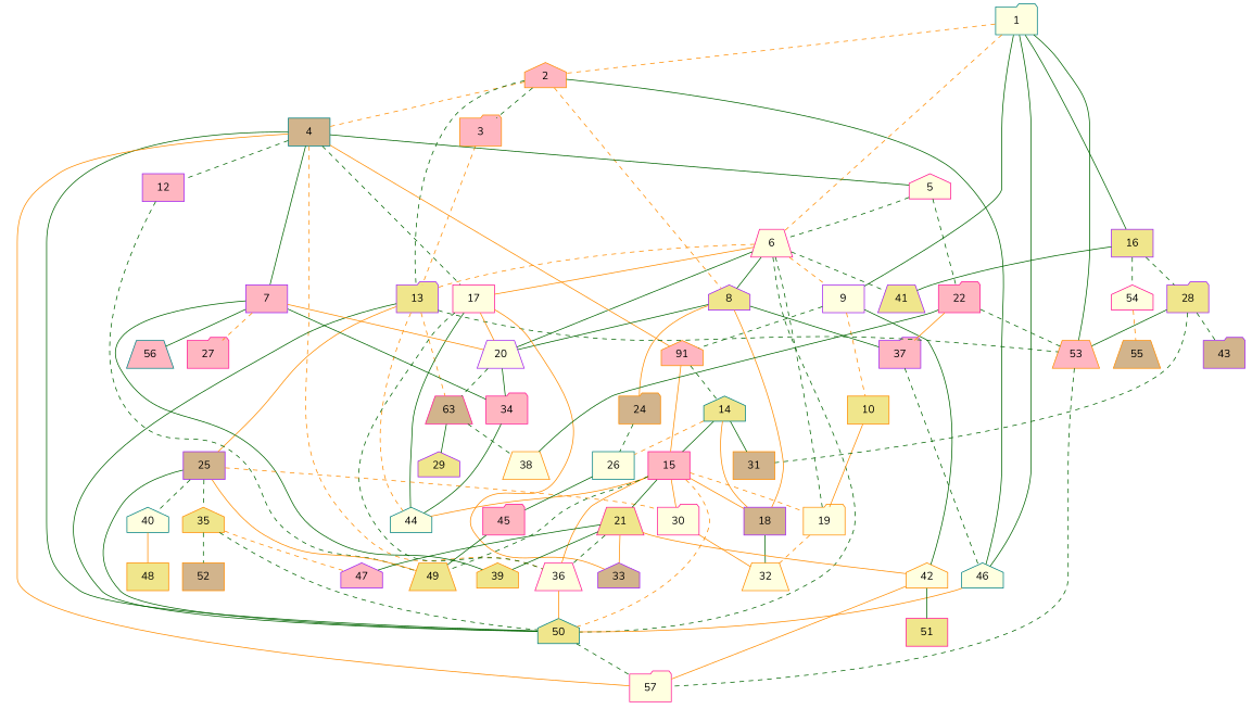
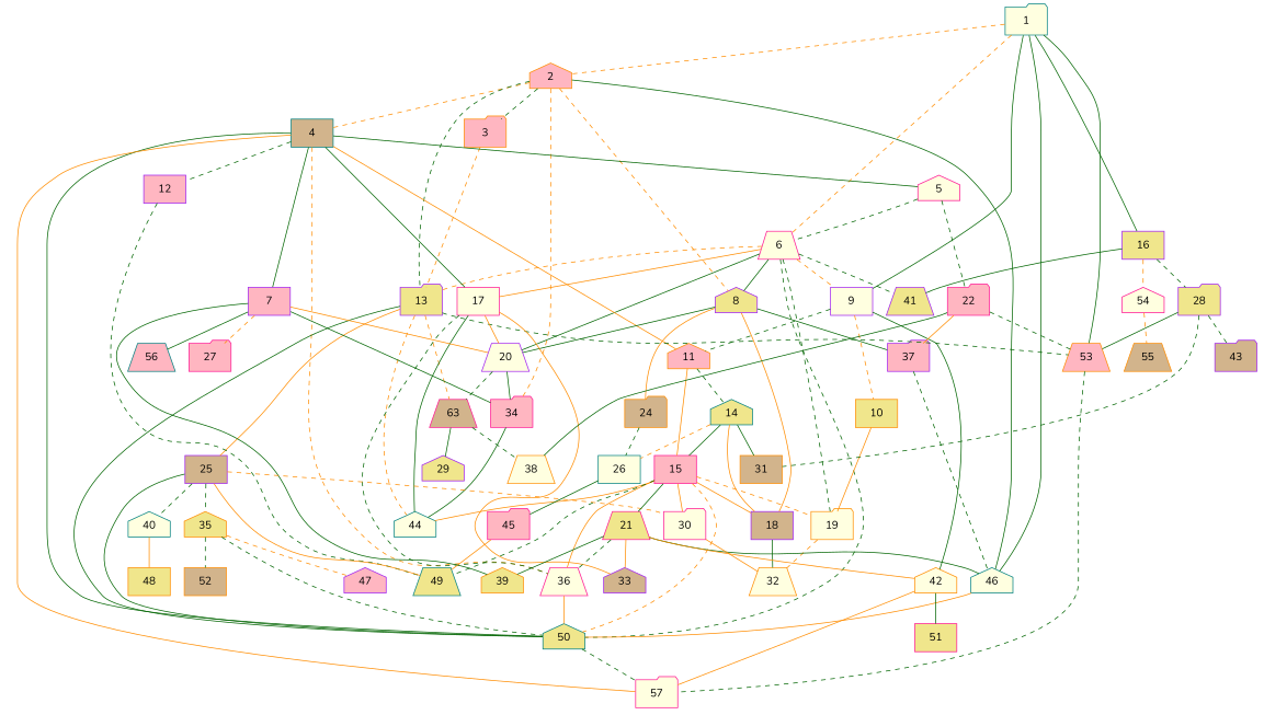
  graph {
    fontname=Nunito
    node [color=darkorange fillcolor=lightyellow fontname=Nunito shape=house style=filled]
    edge [color=darkgreen fontname=Nunito style=solid weight=1.0]
    1 [color=teal shape=folder]
    2 [fillcolor=lightpink]
    6 [color=deeppink shape=trapezium]
    9 [color=purple shape=box]
    16 [color=purple fillcolor=khaki shape=box]
    46 [color=teal]
    53 [fillcolor=lightpink shape=trapezium]
    3 [fillcolor=lightpink shape=folder]
    4 [color=teal fillcolor=tan shape=box]
    8 [color=purple fillcolor=khaki]
    13 [color=purple fillcolor=khaki shape=folder]
    34 [color=deeppink fillcolor=lightpink shape=folder]
    17 [color=deeppink shape=box]
    50 [color=teal fillcolor=khaki]
    19 [shape=folder]
    20 [color=purple shape=trapezium]
    41 [color=purple fillcolor=khaki shape=trapezium]
-   11 [fillcolor=lightpink label=91]
+   11 [fillcolor=lightpink]
    10 [fillcolor=khaki shape=box]
    42
    28 [color=purple fillcolor=khaki shape=folder]
    54 [color=deeppink]
    57 [color=deeppink shape=folder]
    5 [color=deeppink]
    7 [color=purple fillcolor=lightpink shape=box]
    12 [color=purple fillcolor=lightpink shape=box]
    36 [color=deeppink shape=trapezium]
    18 [color=purple fillcolor=tan shape=box]
    24 [fillcolor=tan shape=folder]
    37 [color=purple fillcolor=lightpink shape=folder]
    n31 [color=deeppink fillcolor=tan label=63 shape=trapezium]
    25 [color=purple fillcolor=tan shape=box]
    44 [color=teal]
    22 [color=deeppink fillcolor=lightpink shape=folder]
    27 [color=deeppink fillcolor=lightpink shape=folder]
    39 [fillcolor=khaki]
    56 [color=teal fillcolor=lightpink shape=trapezium]
    14 [color=teal fillcolor=khaki]
    15 [color=deeppink fillcolor=lightpink shape=box]
-   49 [fillcolor=khaki shape=trapezium]
+   49 [color=teal fillcolor=khaki shape=trapezium]
    33 [color=purple fillcolor=tan]
    38 [shape=trapezium]
    32 [shape=trapezium]
    26 [color=teal shape=box]
    51 [color=deeppink fillcolor=khaki shape=box]
    31 [fillcolor=tan shape=box]
    21 [color=deeppink fillcolor=khaki shape=trapezium]
    30 [color=deeppink shape=folder]
    29 [color=purple fillcolor=khaki]
    35 [fillcolor=khaki]
    40 [color=teal]
    45 [color=deeppink fillcolor=lightpink shape=folder]
    43 [color=purple fillcolor=tan shape=folder]
    55 [fillcolor=tan shape=trapezium]
    47 [color=purple fillcolor=lightpink]
    52 [fillcolor=tan shape=box]
    48 [fillcolor=khaki shape=box]
    1 -- 2 [color=darkorange style=dashed]
    1 -- 6 [color=darkorange style=dashed]
    1 -- 9
    1 -- 16
    1 -- 46
    1 -- 53
    2 -- 46
    2 -- 3 [style=dashed]
    2 -- 4 [color=darkorange style=dashed]
    2 -- 8 [color=darkorange style=dashed]
    2 -- 13 [style=dashed]
+   2 -- 34 [color=darkorange style=dashed]
    6 -- 9 [color=darkorange style=dashed]
    6 -- 8
    6 -- 13 [color=darkorange style=dashed]
    6 -- 17 [color=darkorange weight=2.0]
    6 -- 50 [style=dashed]
    6 -- 19 [style=dashed]
    6 -- 20
    6 -- 41 [style=dashed]
    9 -- 11 [style=dashed]
    9 -- 10 [color=darkorange style=dashed]
    9 -- 42
    16 -- 41
    16 -- 28 [style=dashed]
-   16 -- 54 [style=dashed]
+   16 -- 54 [color=darkorange style=dashed]
    46 -- 50 [color=darkorange]
    53 -- 57 [style=dashed]
    3 -- 13 [color=darkorange style=dashed]
-   4 -- 17 [style=dashed]
+   4 -- 17
    4 -- 50
    4 -- 11 [color=darkorange weight=2.0]
    4 -- 57 [color=darkorange]
    4 -- 5
    4 -- 7 [weight=2.0]
    4 -- 12 [style=dashed]
    4 -- 36 [color=darkorange style=dashed]
    8 -- 20
    8 -- 18 [color=darkorange]
    8 -- 24 [color=darkorange]
    8 -- 37 [weight=2.0]
    13 -- 53 [style=dashed]
    13 -- 50
    13 -- n31 [color=darkorange style=dashed]
    13 -- 25 [color=darkorange]
    13 -- 44 [color=darkorange style=dashed]
    34 -- 44
    17 -- 20 [color=darkorange]
    17 -- 36 [style=dashed]
    17 -- 44
    17 -- 33 [color=darkorange]
    50 -- 57 [style=dashed]
    19 -- 32 [color=darkorange style=dashed]
    20 -- 34
    20 -- n31 [style=dashed]
    11 -- 14 [style=dashed]
    11 -- 15 [color=darkorange]
    10 -- 19 [color=darkorange]
    42 -- 57 [color=darkorange]
    42 -- 51
    28 -- 53
    28 -- 31 [style=dashed]
    28 -- 43 [style=dashed]
    54 -- 55 [color=darkorange style=dashed]
    5 -- 6 [style=dashed]
    5 -- 22 [style=dashed weight=2.0]
    7 -- 34
    7 -- 20 [color=darkorange]
    7 -- 27 [color=darkorange style=dashed]
    7 -- 39
    7 -- 56
    12 -- 49 [style=dashed]
    36 -- 50 [color=darkorange]
    18 -- 32
    24 -- 26 [style=dashed]
    37 -- 46 [style=dashed]
    n31 -- 38 [style=dashed]
    n31 -- 29
    25 -- 50
    25 -- 49 [color=darkorange]
    25 -- 30 [color=darkorange style=dashed]
    25 -- 35 [style=dashed]
    25 -- 40 [style=dashed]
    22 -- 53 [style=dashed]
    22 -- 37 [color=darkorange]
    22 -- 38
    14 -- 18 [color=darkorange]
    14 -- 15
    14 -- 26 [color=darkorange style=dashed]
    14 -- 31
    15 -- 50 [color=darkorange style=dashed]
    15 -- 19 [color=darkorange style=dashed]
    15 -- 36 [color=darkorange]
    15 -- 18 [color=darkorange]
    15 -- 44 [color=darkorange]
    15 -- 49 [style=dashed]
    15 -- 21
    15 -- 30 [color=darkorange]
    26 -- 45
-   21 -- 47
+   21 -- 46
    21 -- 42 [color=darkorange]
    21 -- 36 [style=dashed]
    21 -- 39
    21 -- 33 [color=darkorange]
    30 -- 32 [color=darkorange]
    35 -- 50 [style=dashed]
    35 -- 47 [color=darkorange style=dashed]
    35 -- 52 [style=dashed]
    40 -- 48 [color=darkorange]
-   45 -- 49
+   45 -- 49 [color=darkorange]
  }
